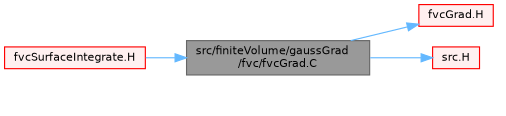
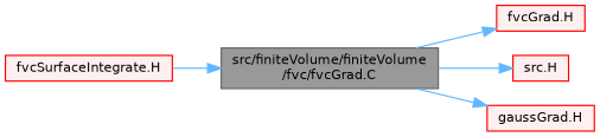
  digraph {
    rankdir=LR
    node [color=red fillcolor="#FFF0F0" fontname=Helvetica fontsize=10 shape=box style=filled]
    edge [color=steelblue1 fontname=Helvetica fontsize=10 labelfontname=Helvetica labelfontsize=10 style=solid]
-   n1 [color=gray40 fillcolor=grey60 fontcolor=black height=0.2 label="src/finiteVolume/gaussGrad\l/fvc/fvcGrad.C" width=0.4]
+   n1 [color=gray40 fillcolor=grey60 fontcolor=black height=0.2 label="src/finiteVolume/finiteVolume\l/fvc/fvcGrad.C" width=0.4]
    n2 [height=0.2 label="fvcGrad.H" width=0.4]
    n3 [height=0.2 label="src.H" width=0.4]
+   n4 [height=0.2 label="gaussGrad.H" width=0.4]
    n5 [height=0.2 label="fvcSurfaceIntegrate.H" width=0.4]
    n1 -> n2
    n1 -> n3
+   n1 -> n4
    n5 -> n1
  }
